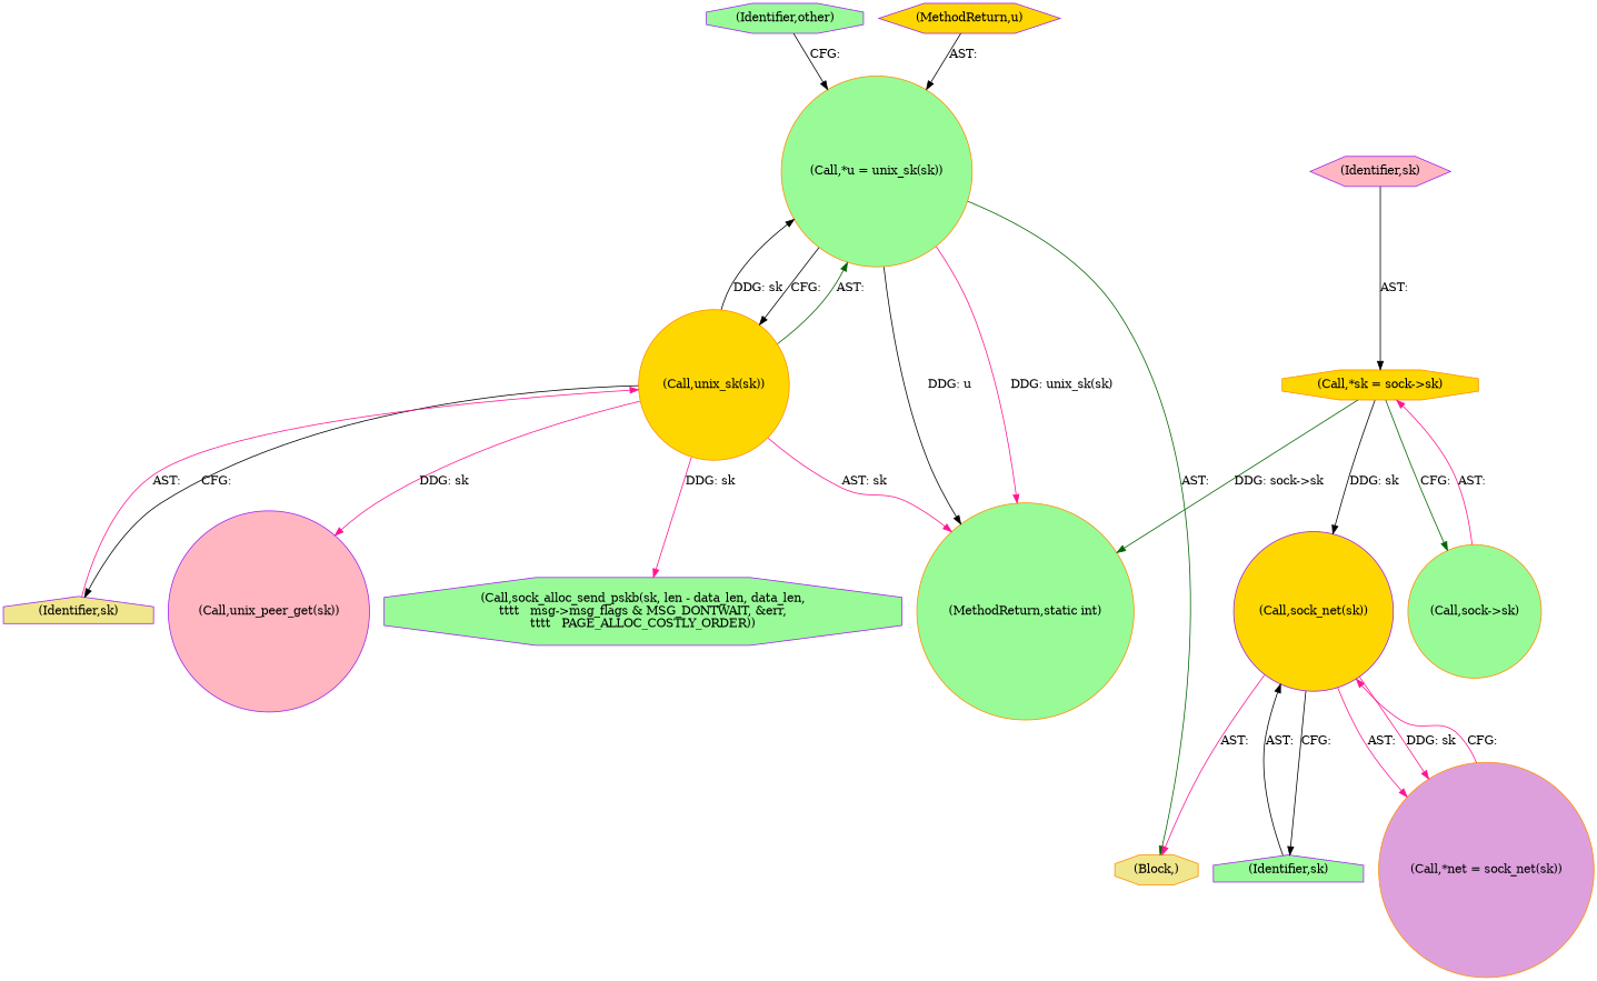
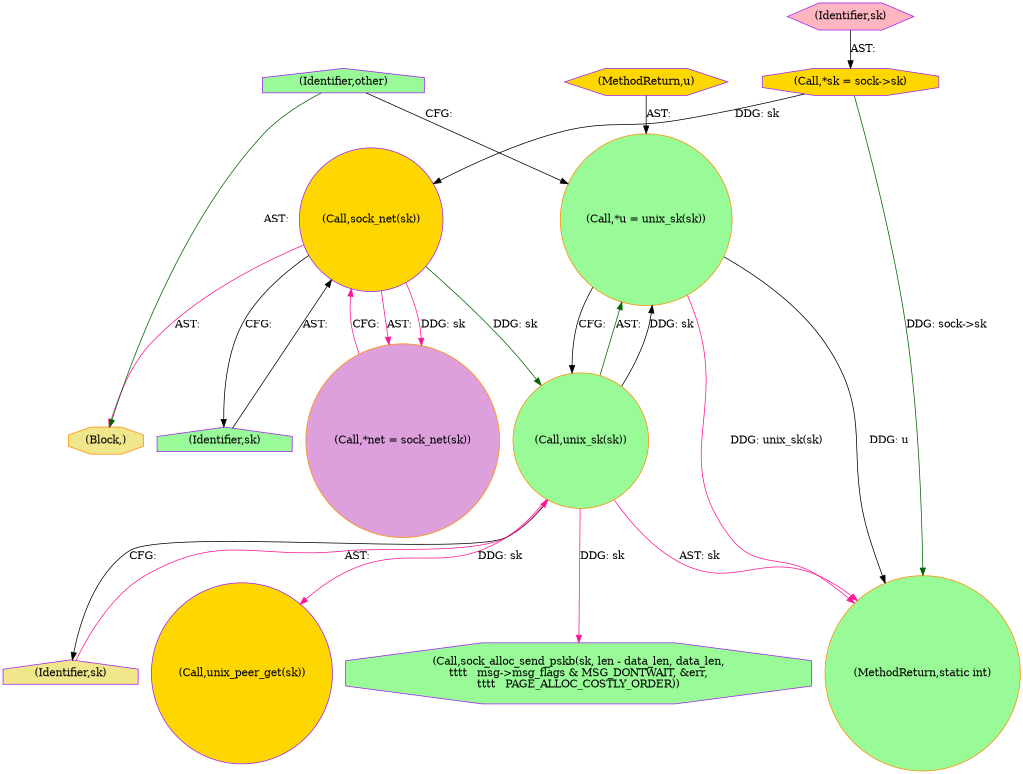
  digraph {
    node [color=purple fillcolor=palegreen shape=circle style=filled]
    edge [color=black]
    n1 [color=darkorange label="(Call,*u = unix_sk(sk))"]
-   n2 [color=darkorange fillcolor=gold label="(Call,unix_sk(sk))"]
+   n2 [color=darkorange label="(Call,unix_sk(sk))"]
    n3 [color=darkorange fillcolor=khaki label="(Block,)" shape=octagon]
    n4 [color=darkorange label="(MethodReturn,static int)"]
-   n5 [fillcolor=lightpink label="(Call,unix_peer_get(sk))"]
+   n5 [fillcolor=gold label="(Call,unix_peer_get(sk))"]
    n6 [label="(Call,sock_alloc_send_pskb(sk, len - data_len, data_len,\n\t\t\t\t   msg->msg_flags & MSG_DONTWAIT, &err,\n\t\t\t\t   PAGE_ALLOC_COSTLY_ORDER))" shape=octagon]
    n7 [fillcolor=khaki label="(Identifier,sk)" shape=house]
    n8 [fillcolor=gold label="(Call,sock_net(sk))"]
    n9 [label="(Identifier,sk)" shape=house]
    n10 [color=darkorange fillcolor=plum label="(Call,*net = sock_net(sk))"]
-   n11 [color=darkorange fillcolor=gold label="(Call,*sk = sock->sk)" shape=octagon]
-   n12 [color=darkorange label="(Call,sock->sk)"]
-   n13 [label="(Identifier,other)" shape=octagon]
+   n11 [fillcolor=gold label="(Call,*sk = sock->sk)" shape=octagon]
+   n13 [label="(Identifier,other)" shape=house]
    n14 [fillcolor=lightpink label="(Identifier,sk)" shape=hexagon]
    n15 [fillcolor=gold label="(MethodReturn,u)" shape=hexagon]
    n1 -> n2 [label="CFG: "]
-   n1 -> n3 [color=darkgreen label="AST: "]
+   n13 -> n3 [color=darkgreen label="AST: "]
    n1 -> n4 [label="DDG: u"]
    n1 -> n4 [color=deeppink label="DDG: unix_sk(sk)"]
    n2 -> n1 [color=darkgreen label="AST: "]
    n2 -> n1 [label="DDG: sk"]
    n2 -> n4 [color=deeppink label="AST: sk"]
    n2 -> n5 [color=deeppink label="DDG: sk"]
    n2 -> n6 [color=deeppink label="DDG: sk"]
    n2 -> n7 [label="CFG: "]
    n7 -> n2 [color=deeppink label="AST: "]
+   n8 -> n2 [color=darkgreen label="DDG: sk"]
    n8 -> n3 [color=deeppink label="AST: "]
    n8 -> n9 [label="CFG: "]
    n8 -> n10 [color=deeppink label="AST: "]
    n8 -> n10 [color=deeppink label="DDG: sk"]
    n9 -> n8 [label="AST: "]
    n10 -> n8 [color=deeppink label="CFG: "]
    n11 -> n4 [color=darkgreen label="DDG: sock->sk"]
    n11 -> n8 [label="DDG: sk"]
-   n11 -> n12 [color=darkgreen label="CFG: "]
-   n12 -> n11 [color=deeppink label="AST: "]
    n13 -> n1 [label="CFG: "]
    n14 -> n11 [label="AST: "]
    n15 -> n1 [label="AST: "]
  }
